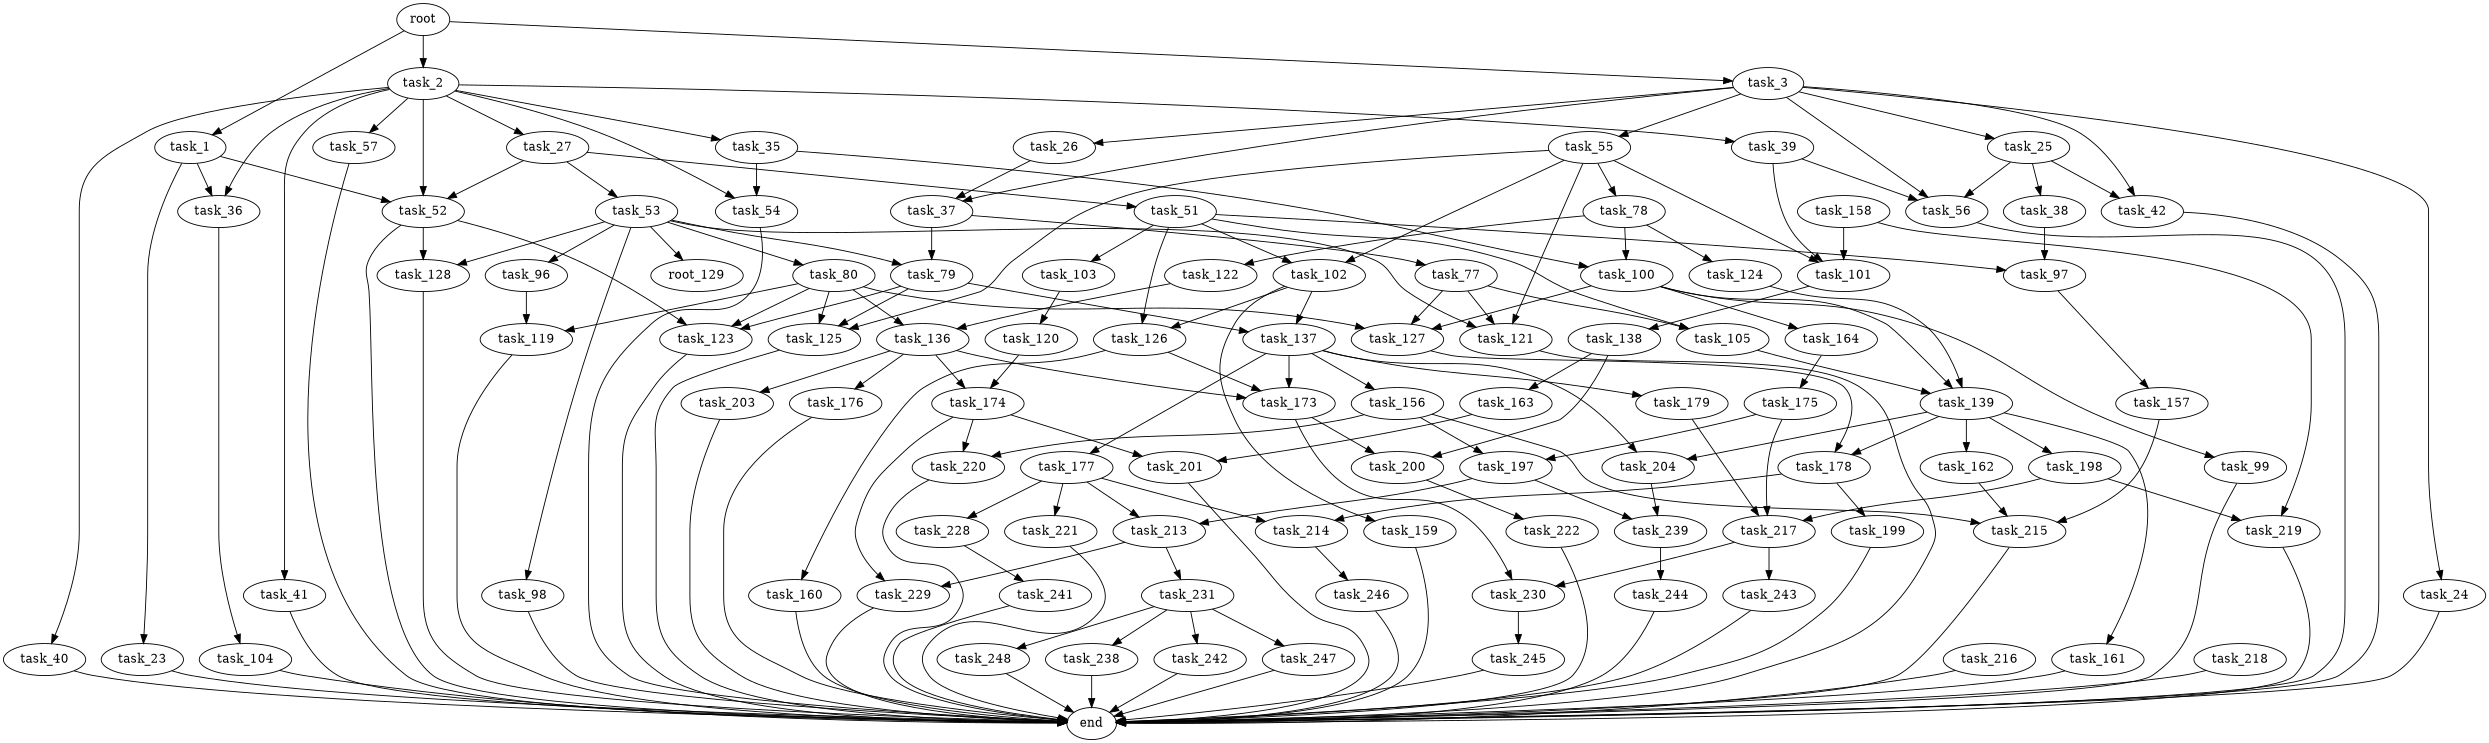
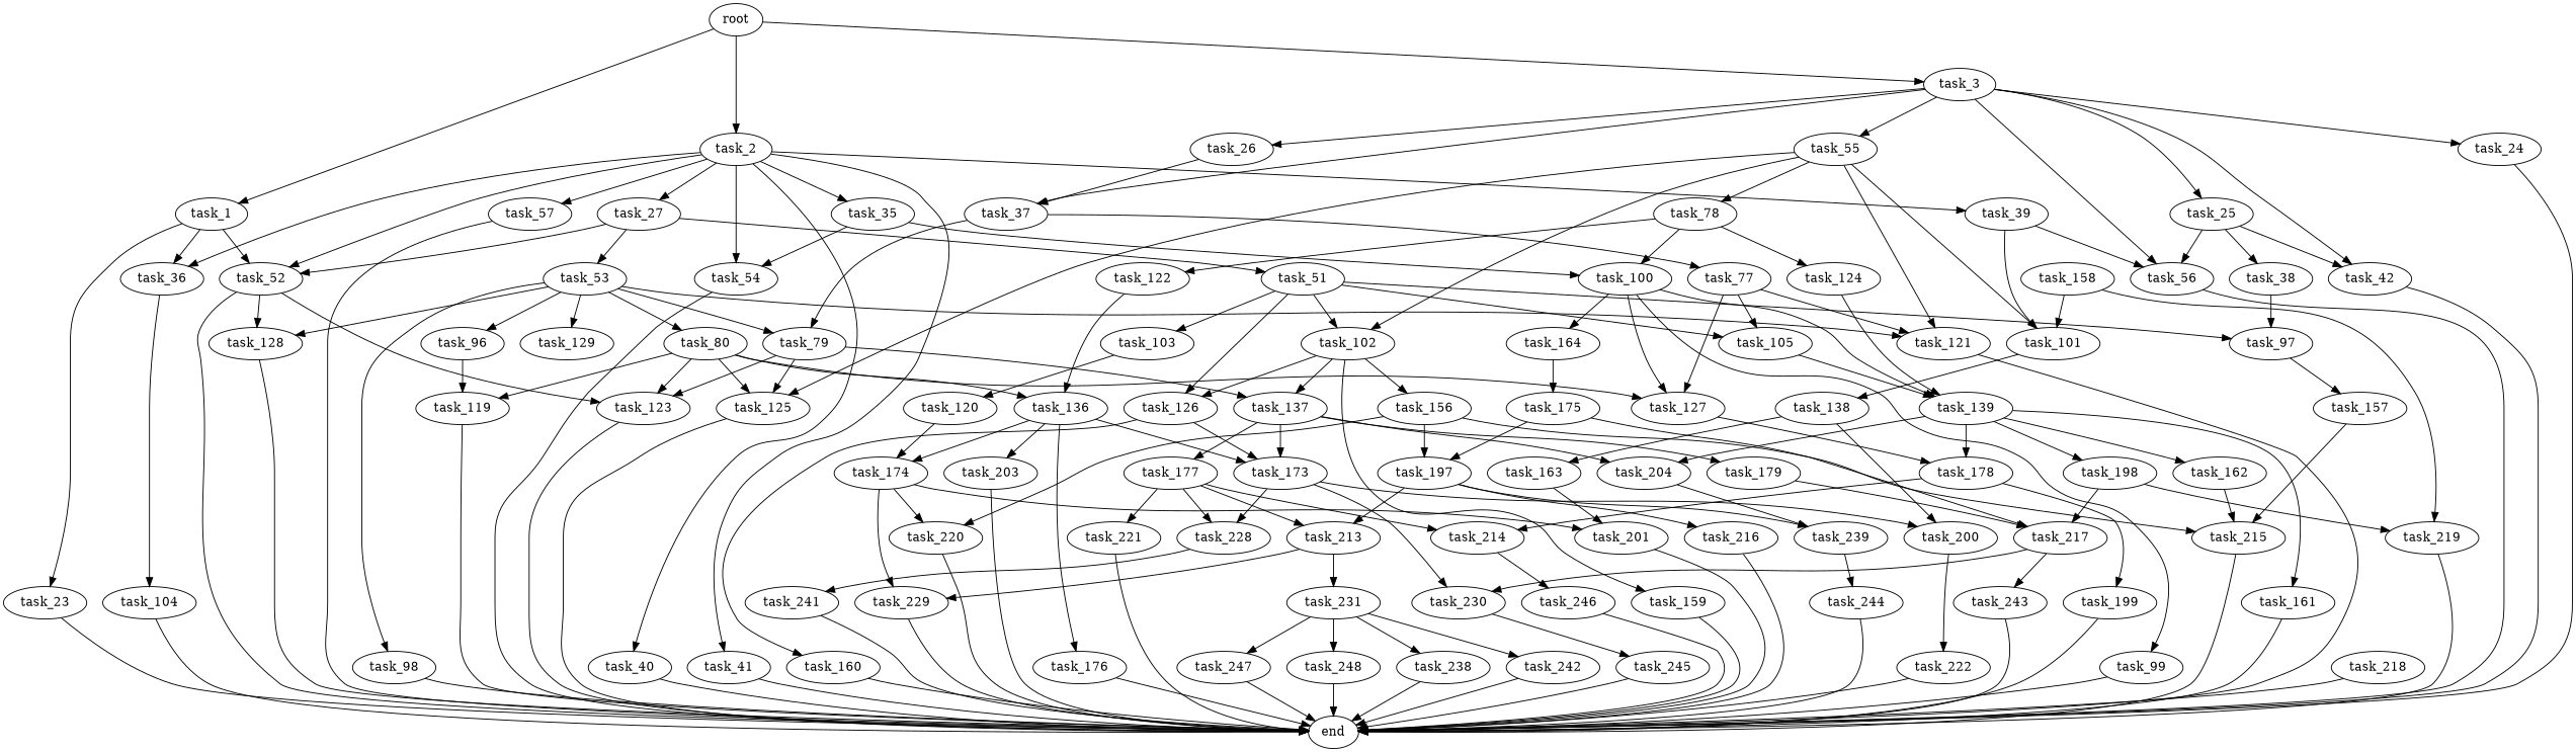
  digraph {
    root
    task_1
    task_2
    task_3
    task_23
    task_36
    task_52
    task_27
    task_35
    task_39
    task_40
    task_41
    task_54
    task_57
    task_24
    task_25
    task_26
    task_37
    task_42
    task_55
    task_56
    end
    task_104
    task_123
    task_128
    task_51
    task_53
    task_100
    task_101
    task_38
    task_77
    task_79
    task_102
    task_121
    task_78
    task_125
    task_97
    task_103
    task_105
    task_126
    task_80
    task_96
    task_98
-   task_129 [label=root_129]
+   task_129
    task_127
    task_139
    task_164
    task_99
    task_138
    task_137
    task_159
    task_122
    task_124
    task_157
    task_120
    task_160
    task_173
    task_119
    task_136
    task_178
    task_204
    task_161
    task_162
    task_198
    task_175
    task_156
    task_177
    task_179
    task_215
    task_163
    task_200
    task_158
    task_219
    task_174
    task_228
    task_230
    task_176
    task_203
    task_214
    task_199
    task_220
    task_197
    task_213
    task_221
    task_217
    task_239
    task_201
    task_229
    task_222
    task_241
    task_245
    task_246
    task_216
    task_231
    task_243
    task_244
    task_218
    task_238
    task_242
    task_247
    task_248
    root -> task_1
    root -> task_2
    root -> task_3
    task_1 -> task_23
    task_1 -> task_36
    task_1 -> task_52
    task_2 -> task_36
    task_2 -> task_52
    task_2 -> task_27
    task_2 -> task_35
    task_2 -> task_39
    task_2 -> task_40
    task_2 -> task_41
    task_2 -> task_54
    task_2 -> task_57
    task_3 -> task_24
    task_3 -> task_25
    task_3 -> task_26
    task_3 -> task_37
    task_3 -> task_42
    task_3 -> task_55
    task_3 -> task_56
    task_23 -> end
    task_36 -> task_104
    task_52 -> end
    task_52 -> task_123
    task_52 -> task_128
    task_27 -> task_52
    task_27 -> task_51
    task_27 -> task_53
    task_35 -> task_54
    task_35 -> task_100
    task_39 -> task_56
    task_39 -> task_101
    task_40 -> end
    task_41 -> end
    task_54 -> end
    task_57 -> end
    task_24 -> end
    task_25 -> task_42
    task_25 -> task_56
    task_25 -> task_38
    task_26 -> task_37
    task_37 -> task_77
    task_37 -> task_79
    task_42 -> end
    task_55 -> task_101
    task_55 -> task_102
    task_55 -> task_121
    task_55 -> task_78
    task_55 -> task_125
    task_56 -> end
    task_104 -> end
    task_123 -> end
    task_128 -> end
    task_51 -> task_102
    task_51 -> task_97
    task_51 -> task_103
    task_51 -> task_105
    task_51 -> task_126
    task_53 -> task_128
    task_53 -> task_79
    task_53 -> task_121
    task_53 -> task_80
    task_53 -> task_96
    task_53 -> task_98
    task_53 -> task_129
    task_100 -> task_127
    task_100 -> task_139
    task_100 -> task_164
    task_100 -> task_99
    task_101 -> task_138
    task_38 -> task_97
    task_77 -> task_121
    task_77 -> task_105
    task_77 -> task_127
    task_79 -> task_123
    task_79 -> task_125
    task_79 -> task_137
    task_102 -> task_126
    task_102 -> task_137
    task_102 -> task_159
    task_121 -> end
    task_78 -> task_100
    task_78 -> task_122
    task_78 -> task_124
    task_125 -> end
    task_97 -> task_157
    task_103 -> task_120
    task_105 -> task_139
    task_126 -> task_160
    task_126 -> task_173
    task_80 -> task_123
    task_80 -> task_125
    task_80 -> task_127
    task_80 -> task_119
    task_80 -> task_136
    task_96 -> task_119
    task_98 -> end
    task_127 -> task_178
    task_139 -> task_178
    task_139 -> task_204
    task_139 -> task_161
    task_139 -> task_162
    task_139 -> task_198
    task_164 -> task_175
    task_99 -> end
    task_138 -> task_163
    task_138 -> task_200
    task_137 -> task_173
    task_137 -> task_204
-   task_137 -> task_156
+   task_102 -> task_156
    task_137 -> task_177
    task_137 -> task_179
    task_159 -> end
    task_122 -> task_136
    task_124 -> task_139
    task_157 -> task_215
    task_120 -> task_174
    task_160 -> end
    task_173 -> task_200
+   task_173 -> task_228
    task_173 -> task_230
    task_119 -> end
    task_136 -> task_173
    task_136 -> task_174
    task_136 -> task_176
    task_136 -> task_203
    task_178 -> task_214
    task_178 -> task_199
    task_204 -> task_239
    task_161 -> end
    task_162 -> task_215
    task_198 -> task_219
    task_198 -> task_217
    task_175 -> task_197
    task_175 -> task_217
    task_156 -> task_215
    task_156 -> task_220
    task_156 -> task_197
    task_177 -> task_228
    task_177 -> task_214
    task_177 -> task_213
    task_177 -> task_221
    task_179 -> task_217
    task_215 -> end
    task_163 -> task_201
    task_200 -> task_222
    task_158 -> task_101
    task_158 -> task_219
    task_219 -> end
    task_174 -> task_220
    task_174 -> task_201
    task_174 -> task_229
    task_228 -> task_241
    task_230 -> task_245
    task_176 -> end
    task_203 -> end
    task_214 -> task_246
    task_199 -> end
    task_220 -> end
    task_197 -> task_213
    task_197 -> task_239
+   task_197 -> task_216
    task_213 -> task_229
    task_213 -> task_231
    task_221 -> end
    task_217 -> task_230
    task_217 -> task_243
    task_239 -> task_244
    task_201 -> end
    task_229 -> end
    task_222 -> end
    task_241 -> end
    task_245 -> end
    task_246 -> end
    task_216 -> end
    task_231 -> task_238
    task_231 -> task_242
    task_231 -> task_247
    task_231 -> task_248
    task_243 -> end
    task_244 -> end
    task_218 -> end
    task_238 -> end
    task_242 -> end
    task_247 -> end
    task_248 -> end
  }
